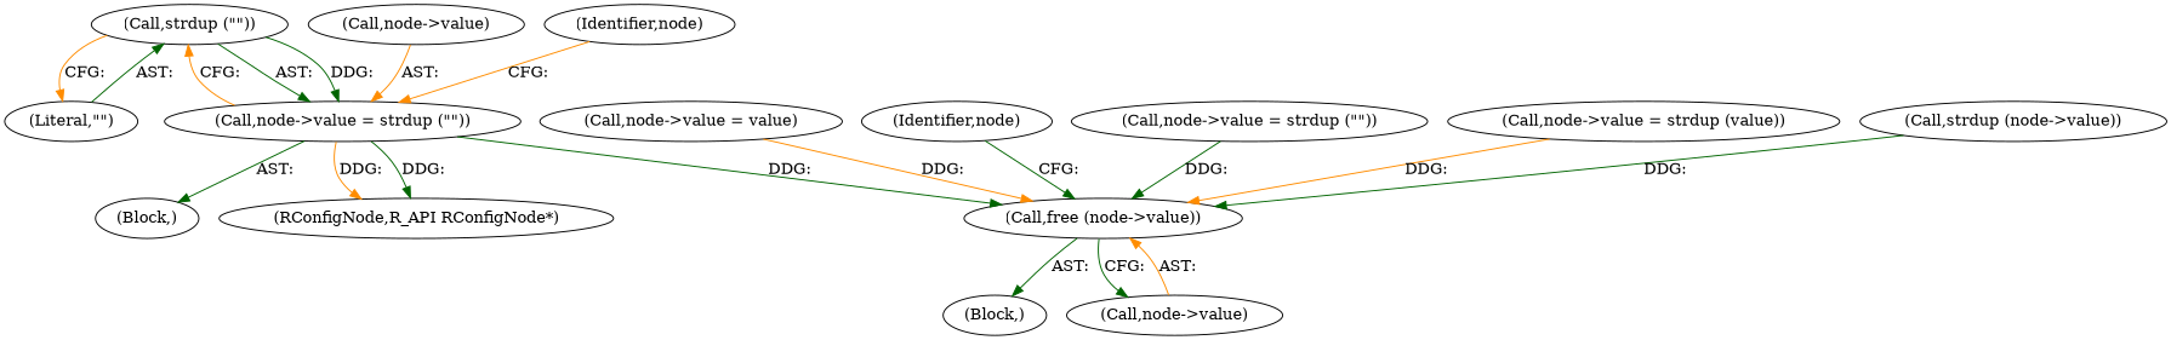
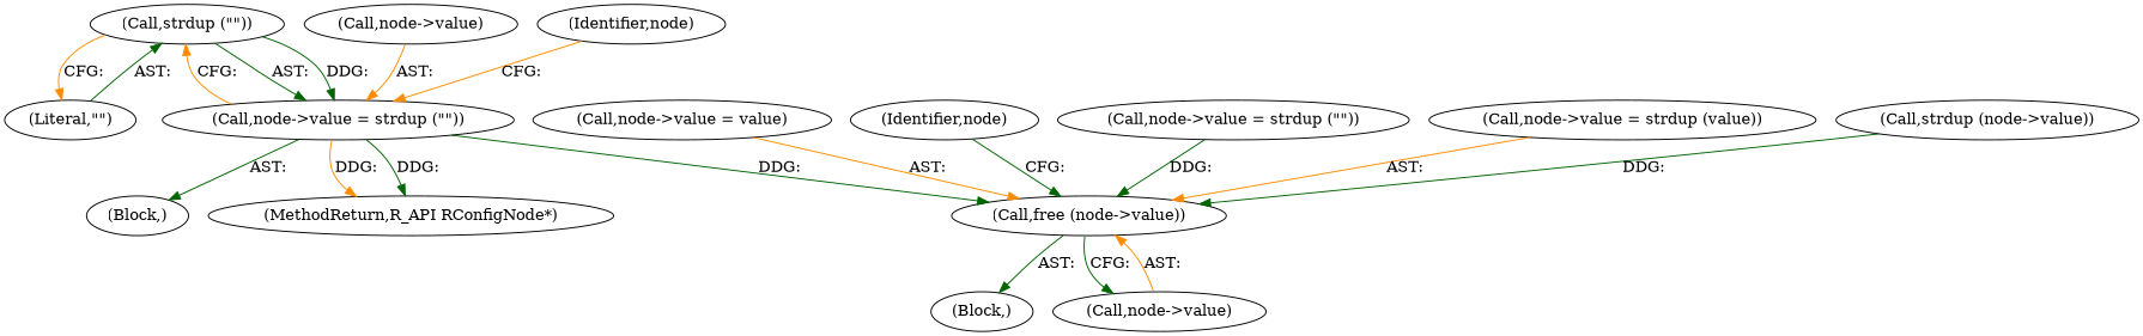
  digraph {
    edge [color=darkgreen]
    n1 [label="(Call,strdup (\"\"))"]
    n2 [label="(Call,node->value = strdup (\"\"))"]
    n3 [label="(Literal,\"\")"]
    n4 [label="(Call,free (node->value))"]
-   n5 [label="(RConfigNode,R_API RConfigNode*)"]
+   n5 [label="(MethodReturn,R_API RConfigNode*)"]
    n6 [label="(Block,)"]
    n7 [label="(Block,)"]
    n8 [label="(Call,node->value)"]
    n9 [label="(Call,node->value = value)"]
    n10 [label="(Identifier,node)"]
    n11 [label="(Call,node->value)"]
    n12 [label="(Call,node->value = strdup (\"\"))"]
    n13 [label="(Call,node->value = strdup (value))"]
    n14 [label="(Call,strdup (node->value))"]
    n15 [label="(Identifier,node)"]
    n1 -> n2 [label="AST: "]
    n1 -> n2 [label="DDG: "]
    n1 -> n3 [color=darkorange label="CFG: "]
    n2 -> n1 [color=darkorange label="CFG: "]
    n2 -> n4 [label="DDG: "]
    n2 -> n5 [label="DDG: "]
    n2 -> n5 [color=darkorange label="DDG: "]
    n2 -> n6 [label="AST: "]
    n3 -> n1 [label="AST: "]
    n4 -> n7 [label="AST: "]
    n4 -> n8 [label="CFG: "]
    n8 -> n4 [color=darkorange label="AST: "]
-   n9 -> n4 [color=darkorange label="DDG: "]
+   n9 -> n4 [color=darkorange label="AST: "]
    n10 -> n4 [label="CFG: "]
    n11 -> n2 [color=darkorange label="AST: "]
    n12 -> n4 [label="DDG: "]
-   n13 -> n4 [color=darkorange label="DDG: "]
+   n13 -> n4 [color=darkorange label="AST: "]
    n14 -> n4 [label="DDG: "]
    n15 -> n2 [color=darkorange label="CFG: "]
  }
